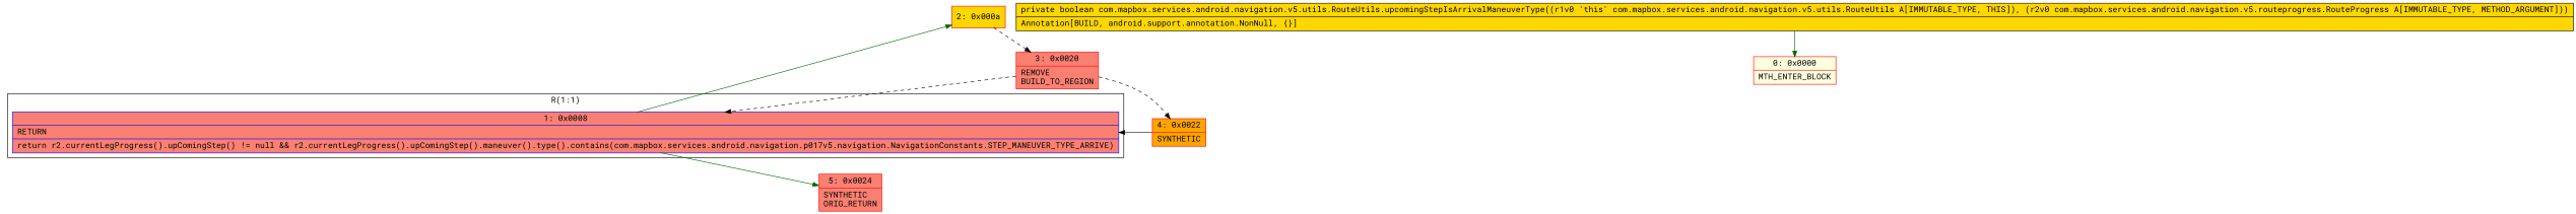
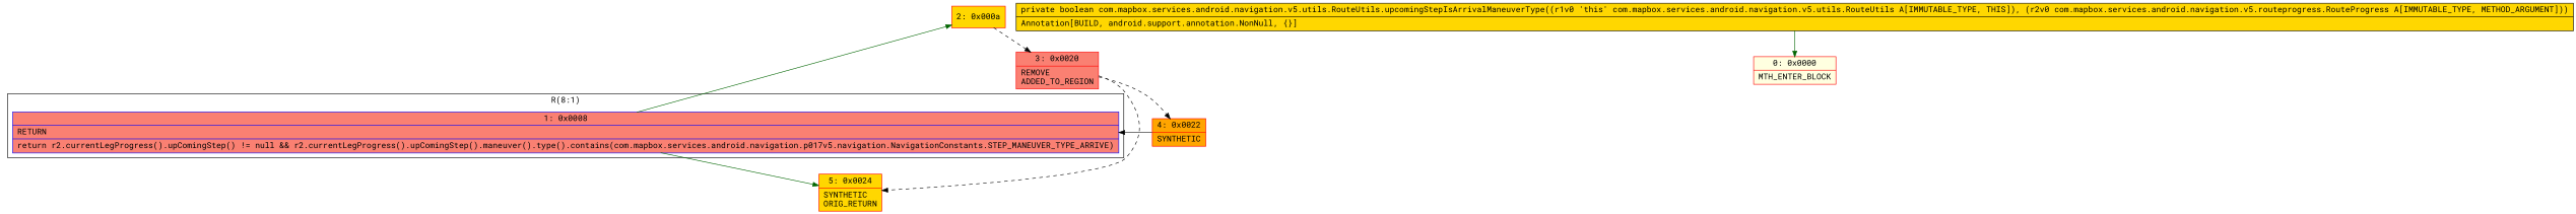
  digraph {
    fontname="Roboto Mono"
    node [color=red fillcolor=gold fontname="Roboto Mono" shape=record style=filled]
    edge [color=black fontname="Roboto Mono" style=solid]
    n1 [color=blue fillcolor=salmon label="{1\:\ 0x0008|RETURN\l|return r2.currentLegProgress().upComingStep() != null && r2.currentLegProgress().upComingStep().maneuver().type().contains(com.mapbox.services.android.navigation.p017v5.navigation.NavigationConstants.STEP_MANEUVER_TYPE_ARRIVE)\l}"]
    n2 [label="{2\:\ 0x000a}"]
-   n3 [fillcolor=salmon label="{5\:\ 0x0024|SYNTHETIC\lORIG_RETURN\l}"]
-   n4 [fillcolor=salmon label="{3\:\ 0x0020|REMOVE\lBUILD_TO_REGION\l}"]
+   n3 [label="{5\:\ 0x0024|SYNTHETIC\lORIG_RETURN\l}"]
+   n4 [fillcolor=salmon label="{3\:\ 0x0020|REMOVE\lADDED_TO_REGION\l}"]
    n5 [fillcolor=lightyellow label="{0\:\ 0x0000|MTH_ENTER_BLOCK\l}"]
    n6 [fillcolor=orange label="{4\:\ 0x0022|SYNTHETIC\l}"]
    n7 [label="{private boolean com.mapbox.services.android.navigation.v5.utils.RouteUtils.upcomingStepIsArrivalManeuverType((r1v0 'this' com.mapbox.services.android.navigation.v5.utils.RouteUtils A[IMMUTABLE_TYPE, THIS]), (r2v0 com.mapbox.services.android.navigation.v5.routeprogress.RouteProgress A[IMMUTABLE_TYPE, METHOD_ARGUMENT]))  | Annotation[BUILD, android.support.annotation.NonNull, \{\}]\l}" color=""]
    subgraph cluster_1 {
-     label="R(1:1)"
+     label="R(8:1)"
      n1
    }
    n1 -> n2 [color=darkgreen]
    n1 -> n3 [color=darkgreen]
    n2 -> n4 [style=dashed]
-   n4 -> n1 [style=dashed]
+   n4 -> n3 [style=dashed]
    n4 -> n6 [style=dashed]
    n6 -> n1
    n7 -> n5 [color=darkgreen]
  }
